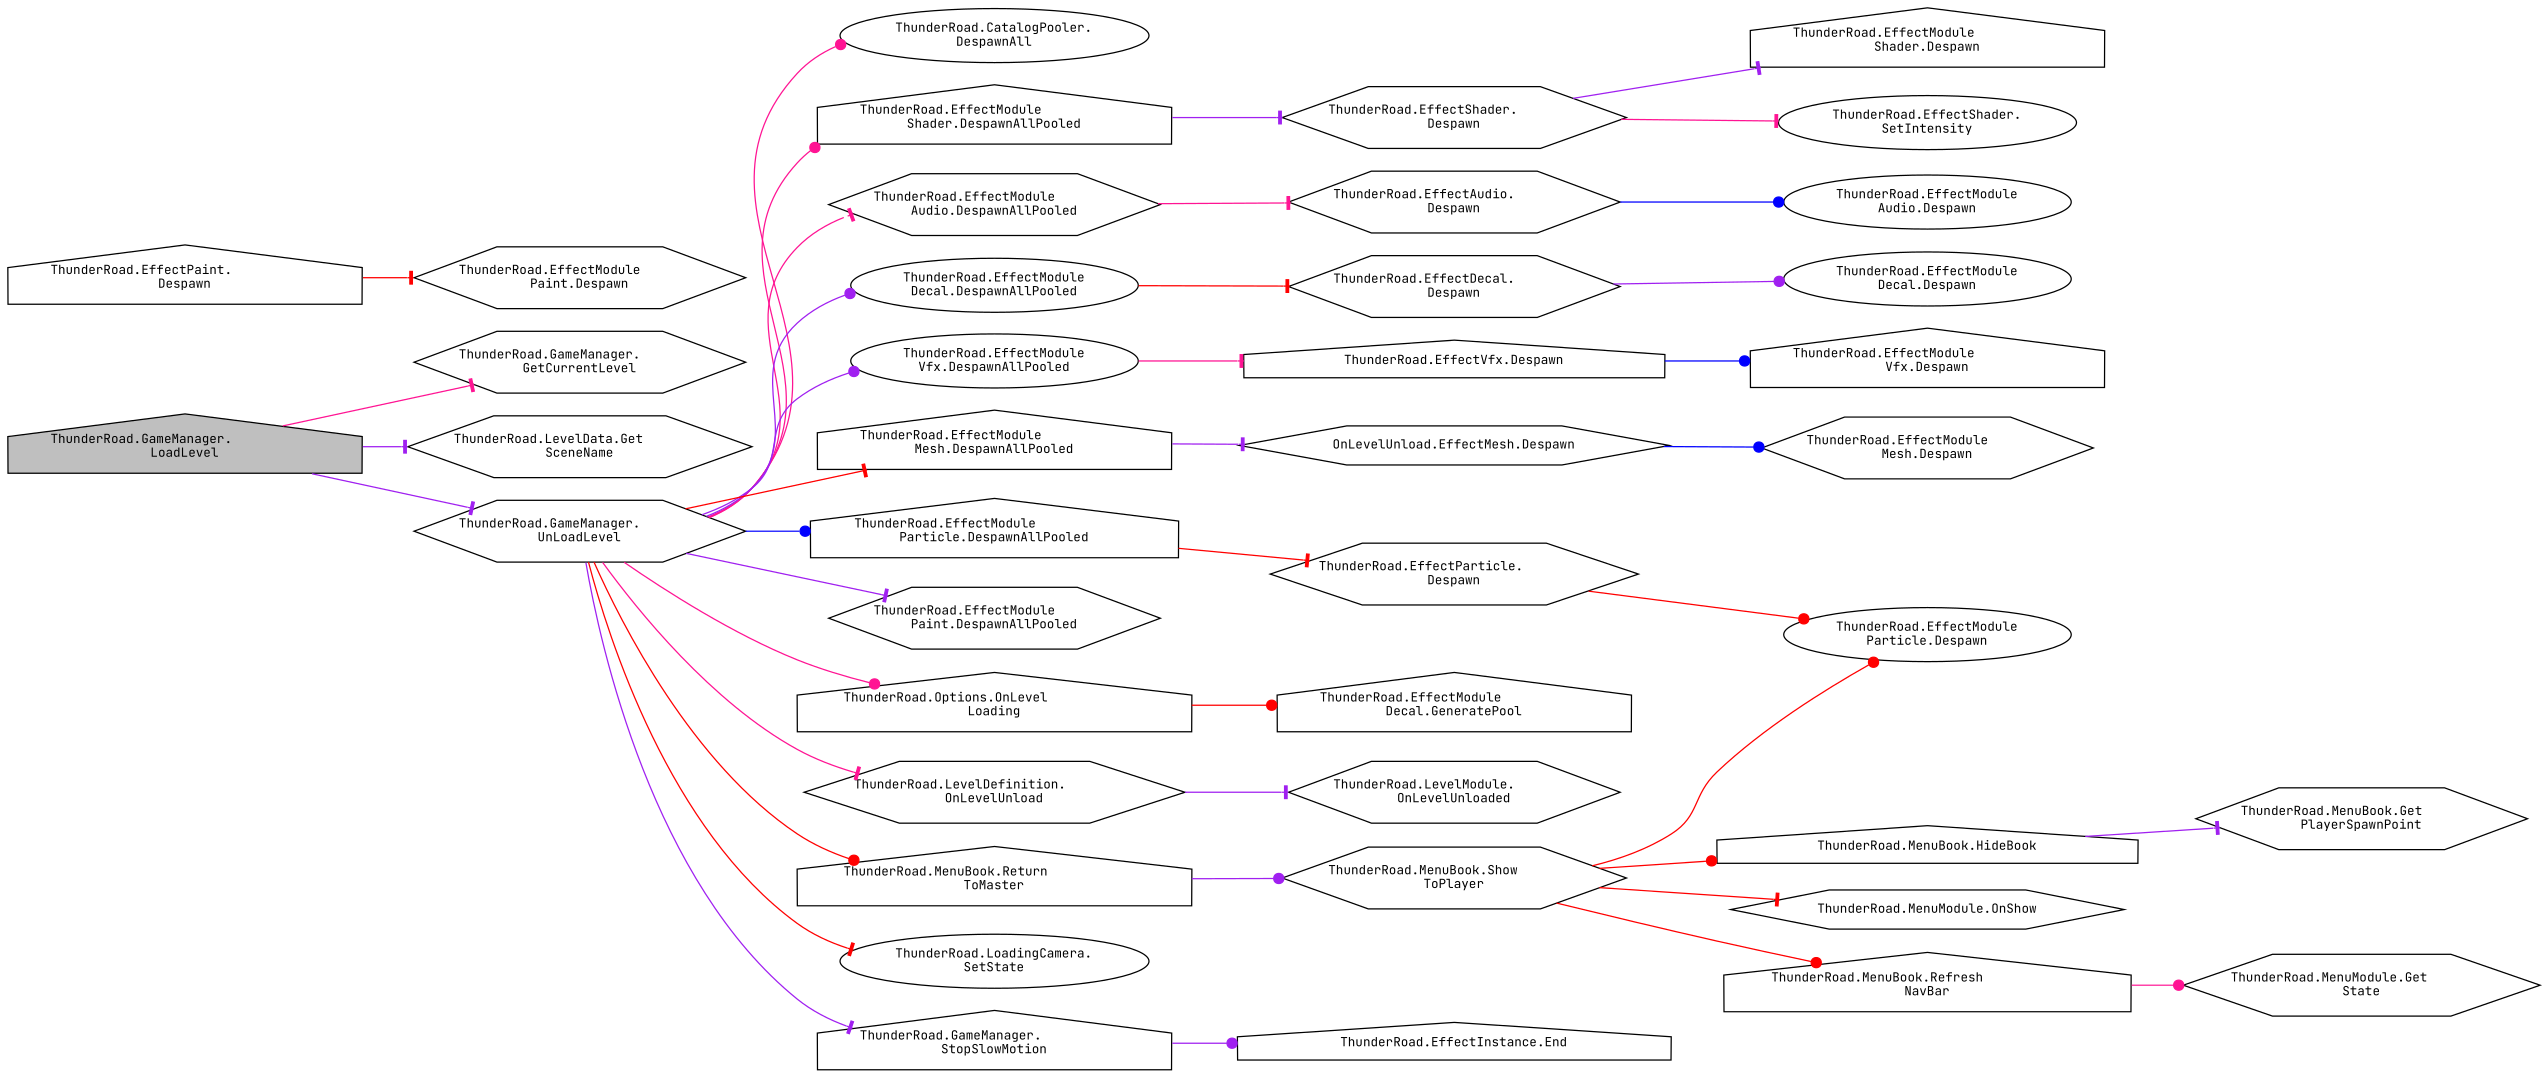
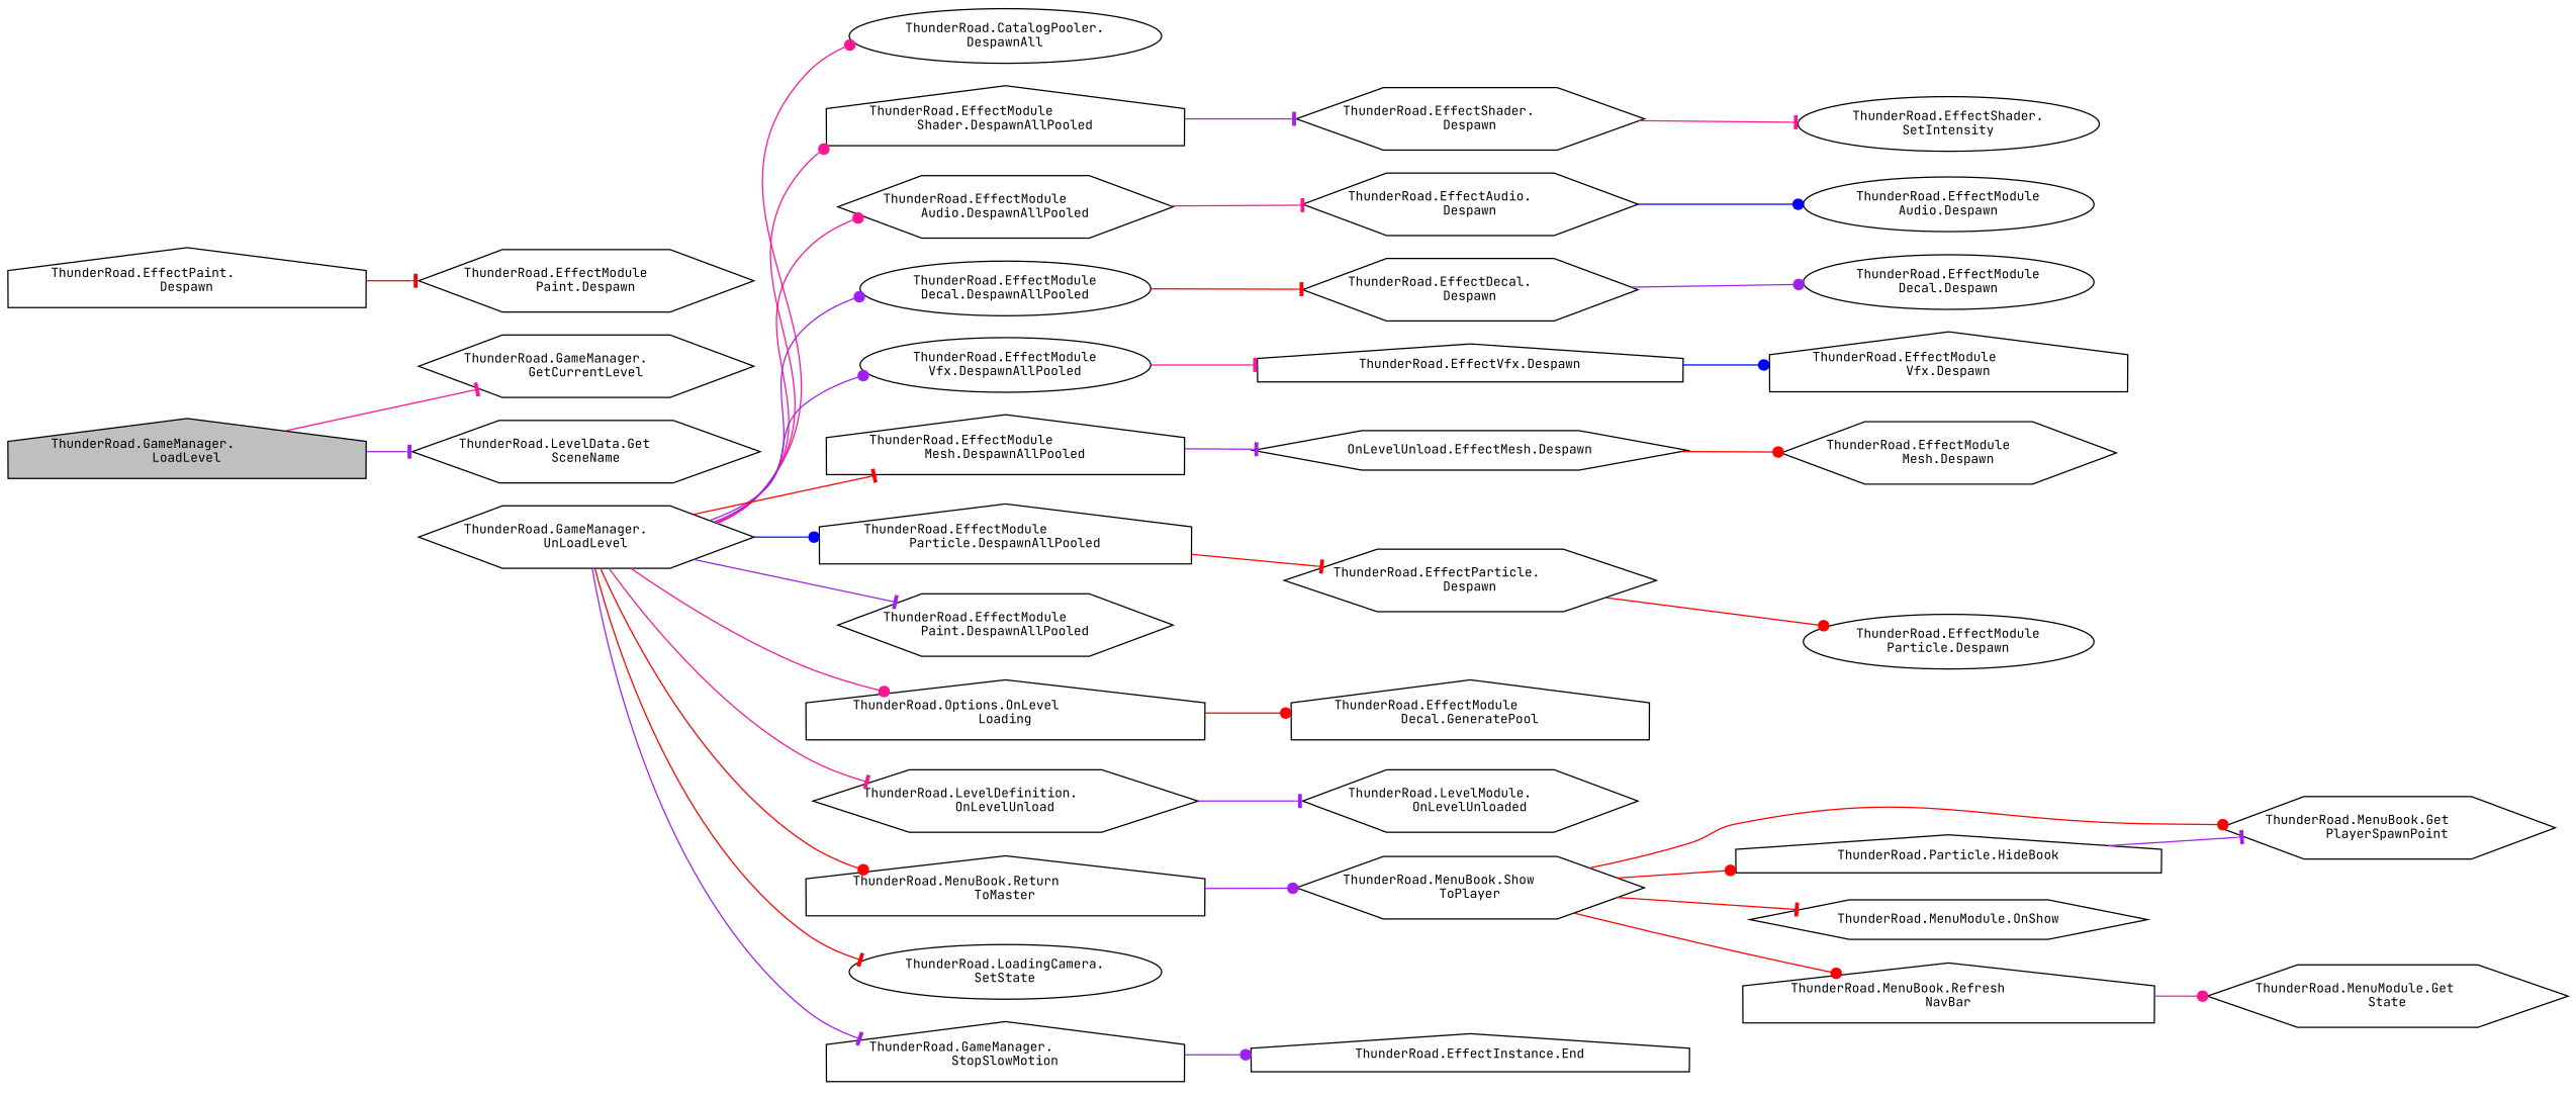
  digraph {
    fontname="JetBrains Mono"
    rankdir=LR
    node [color=black fillcolor=white fontname="JetBrains Mono" fontsize=10 shape=hexagon style=filled]
    edge [arrowhead=tee color=purple fontname="JetBrains Mono" fontsize=10 labelfontname=Helvetica labelfontsize=10 style=solid]
    n1 [fillcolor=grey75 fontcolor=black height=0.2 label="ThunderRoad.GameManager.\lLoadLevel" shape=house width=0.4]
    n2 [height=0.2 label="ThunderRoad.GameManager.\lGetCurrentLevel" width=0.4]
    n3 [height=0.2 label="ThunderRoad.LevelData.Get\lSceneName" width=0.4]
    n4 [height=0.2 label="ThunderRoad.GameManager.\lUnLoadLevel" width=0.4]
    n5 [height=0.2 label="ThunderRoad.CatalogPooler.\lDespawnAll" shape=ellipse width=0.4]
    n6 [height=0.2 label="ThunderRoad.EffectModule\lShader.DespawnAllPooled" shape=house width=0.4]
    n7 [height=0.2 label="ThunderRoad.EffectModule\lAudio.DespawnAllPooled" width=0.4]
    n8 [height=0.2 label="ThunderRoad.EffectModule\lDecal.DespawnAllPooled" shape=ellipse width=0.4]
    n9 [height=0.2 label="ThunderRoad.EffectModule\lVfx.DespawnAllPooled" shape=ellipse width=0.4]
    n10 [height=0.2 label="ThunderRoad.EffectModule\lMesh.DespawnAllPooled" shape=house width=0.4]
    n11 [height=0.2 label="ThunderRoad.EffectModule\lParticle.DespawnAllPooled" shape=house width=0.4]
    n12 [height=0.2 label="ThunderRoad.EffectModule\lPaint.DespawnAllPooled" width=0.4]
    n13 [height=0.2 label="ThunderRoad.Options.OnLevel\lLoading" shape=house width=0.4]
    n14 [height=0.2 label="ThunderRoad.LevelDefinition.\lOnLevelUnload" width=0.4]
    n15 [height=0.2 label="ThunderRoad.MenuBook.Return\lToMaster" shape=house width=0.4]
    n16 [height=0.2 label="ThunderRoad.LoadingCamera.\lSetState" shape=ellipse width=0.4]
    n17 [height=0.2 label="ThunderRoad.GameManager.\lStopSlowMotion" shape=house width=0.4]
    n18 [height=0.2 label="ThunderRoad.EffectShader.\lDespawn" width=0.4]
    n19 [height=0.2 label="ThunderRoad.EffectAudio.\lDespawn" width=0.4]
    n20 [height=0.2 label="ThunderRoad.EffectDecal.\lDespawn" width=0.4]
    n21 [height=0.2 label="ThunderRoad.EffectVfx.Despawn" shape=house width=0.4]
    n22 [height=0.2 label="OnLevelUnload.EffectMesh.Despawn" width=0.4]
    n23 [height=0.2 label="ThunderRoad.EffectParticle.\lDespawn" width=0.4]
    n24 [height=0.2 label="ThunderRoad.EffectModule\lDecal.GeneratePool" shape=house width=0.4]
    n25 [height=0.2 label="ThunderRoad.LevelModule.\lOnLevelUnloaded" width=0.4]
    n26 [height=0.2 label="ThunderRoad.MenuBook.Show\lToPlayer" width=0.4]
    n27 [height=0.2 label="ThunderRoad.EffectInstance.End" shape=house width=0.4]
-   n28 [height=0.2 label="ThunderRoad.EffectModule\lShader.Despawn" shape=house width=0.4]
    n29 [height=0.2 label="ThunderRoad.EffectShader.\lSetIntensity" shape=ellipse width=0.4]
    n30 [height=0.2 label="ThunderRoad.EffectModule\lAudio.Despawn" shape=ellipse width=0.4]
    n31 [height=0.2 label="ThunderRoad.EffectModule\lDecal.Despawn" shape=ellipse width=0.4]
    n32 [height=0.2 label="ThunderRoad.EffectModule\lVfx.Despawn" shape=house width=0.4]
    n33 [height=0.2 label="ThunderRoad.EffectModule\lMesh.Despawn" width=0.4]
    n34 [height=0.2 label="ThunderRoad.EffectModule\lParticle.Despawn" shape=ellipse width=0.4]
    n35 [height=0.2 label="ThunderRoad.EffectPaint.\lDespawn" shape=house width=0.4]
    n36 [height=0.2 label="ThunderRoad.EffectModule\lPaint.Despawn" width=0.4]
    n37 [height=0.2 label="ThunderRoad.MenuBook.Get\lPlayerSpawnPoint" width=0.4]
-   n38 [height=0.2 label="ThunderRoad.MenuBook.HideBook" shape=house width=0.4]
+   n38 [height=0.2 label="ThunderRoad.Particle.HideBook" shape=house width=0.4]
    n39 [height=0.2 label="ThunderRoad.MenuModule.OnShow" width=0.4]
    n40 [height=0.2 label="ThunderRoad.MenuBook.Refresh\lNavBar" shape=house width=0.4]
    n41 [height=0.2 label="ThunderRoad.MenuModule.Get\lState" width=0.4]
    n1 -> n2 [color=deeppink]
    n1 -> n3
-   n1 -> n4
    n4 -> n5 [arrowhead=dot color=deeppink]
    n4 -> n6 [arrowhead=dot color=deeppink]
-   n4 -> n7 [color=deeppink]
+   n4 -> n7 [arrowhead=dot color=deeppink]
    n4 -> n8 [arrowhead=dot]
    n4 -> n9 [arrowhead=dot]
    n4 -> n10 [color=red]
    n4 -> n11 [arrowhead=dot color=blue]
    n4 -> n12
    n4 -> n13 [arrowhead=dot color=deeppink]
    n4 -> n14 [color=deeppink]
    n4 -> n15 [arrowhead=dot color=red]
    n4 -> n16 [color=red]
    n4 -> n17
    n6 -> n18
    n7 -> n19 [color=deeppink]
    n8 -> n20 [color=red]
    n9 -> n21 [color=deeppink]
    n10 -> n22
    n11 -> n23 [color=red]
    n13 -> n24 [arrowhead=dot color=red]
    n14 -> n25
    n15 -> n26 [arrowhead=dot]
    n17 -> n27 [arrowhead=dot]
-   n18 -> n28
    n18 -> n29 [color=deeppink]
    n19 -> n30 [arrowhead=dot color=blue]
    n20 -> n31 [arrowhead=dot]
    n21 -> n32 [arrowhead=dot color=blue]
-   n22 -> n33 [arrowhead=dot color=blue]
+   n22 -> n33 [arrowhead=dot color=red]
    n23 -> n34 [arrowhead=dot color=red]
-   n26 -> n34 [arrowhead=dot color=red]
+   n26 -> n37 [arrowhead=dot color=red]
    n26 -> n38 [arrowhead=dot color=red]
    n26 -> n39 [color=red]
    n26 -> n40 [arrowhead=dot color=red]
    n35 -> n36 [color=red]
    n38 -> n37
    n40 -> n41 [arrowhead=dot color=deeppink]
  }
